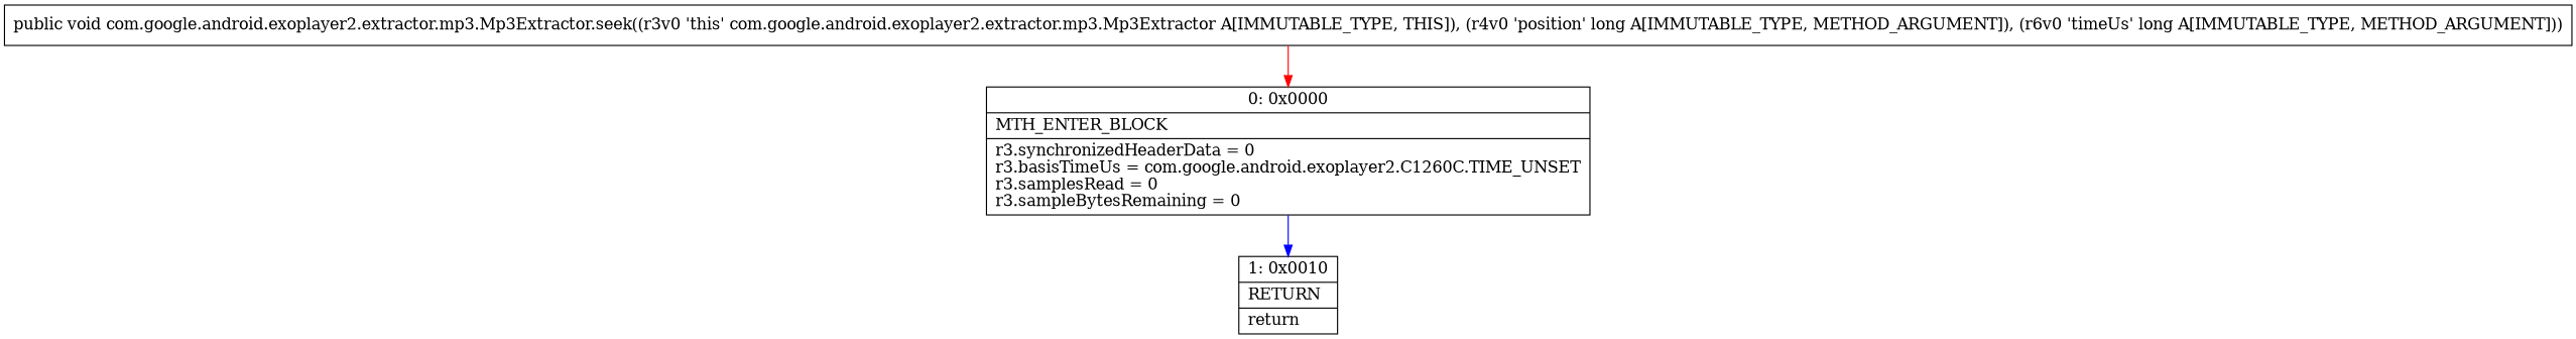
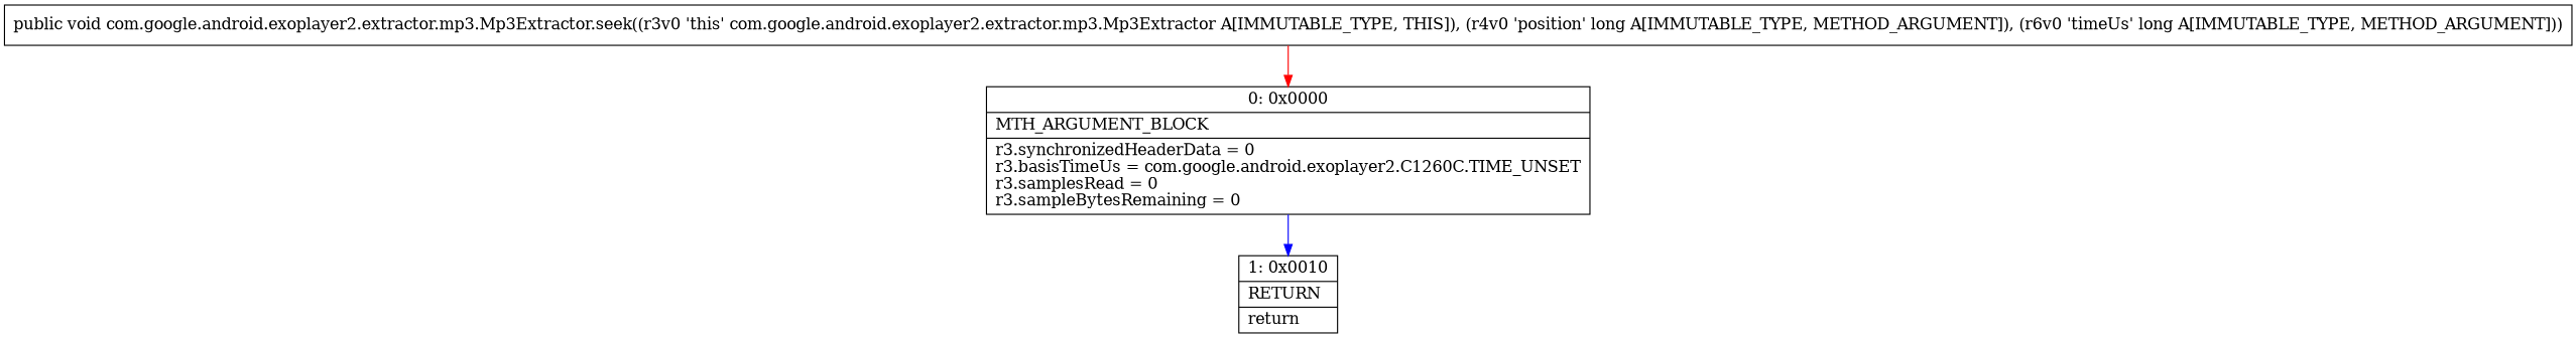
  digraph {
    node [shape=record]
-   n1 [label="{0\:\ 0x0000|MTH_ENTER_BLOCK\l|r3.synchronizedHeaderData = 0\lr3.basisTimeUs = com.google.android.exoplayer2.C1260C.TIME_UNSET\lr3.samplesRead = 0\lr3.sampleBytesRemaining = 0\l}"]
+   n1 [label="{0\:\ 0x0000|MTH_ARGUMENT_BLOCK\l|r3.synchronizedHeaderData = 0\lr3.basisTimeUs = com.google.android.exoplayer2.C1260C.TIME_UNSET\lr3.samplesRead = 0\lr3.sampleBytesRemaining = 0\l}"]
    n2 [label="{1\:\ 0x0010|RETURN\l|return\l}"]
    n3 [label="{public void com.google.android.exoplayer2.extractor.mp3.Mp3Extractor.seek((r3v0 'this' com.google.android.exoplayer2.extractor.mp3.Mp3Extractor A[IMMUTABLE_TYPE, THIS]), (r4v0 'position' long A[IMMUTABLE_TYPE, METHOD_ARGUMENT]), (r6v0 'timeUs' long A[IMMUTABLE_TYPE, METHOD_ARGUMENT])) }"]
    n1 -> n2 [color=blue]
    n3 -> n1 [color=red]
  }
